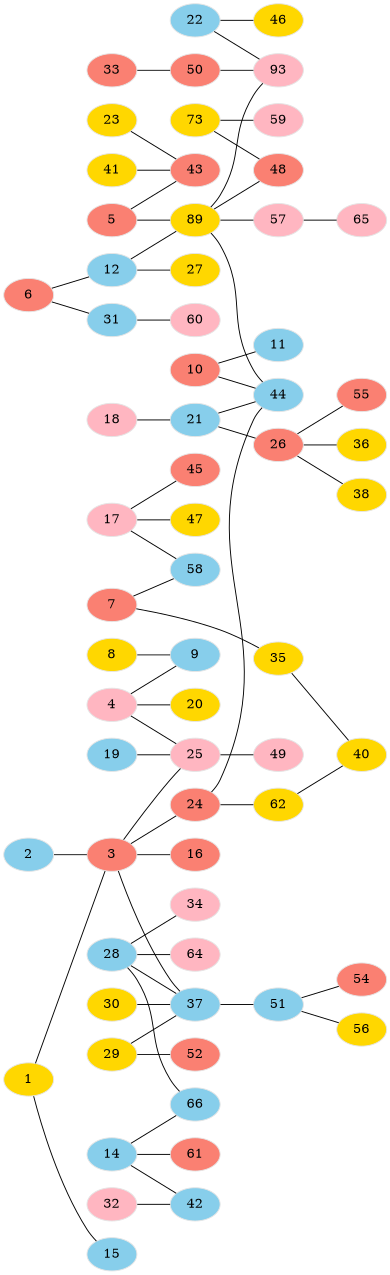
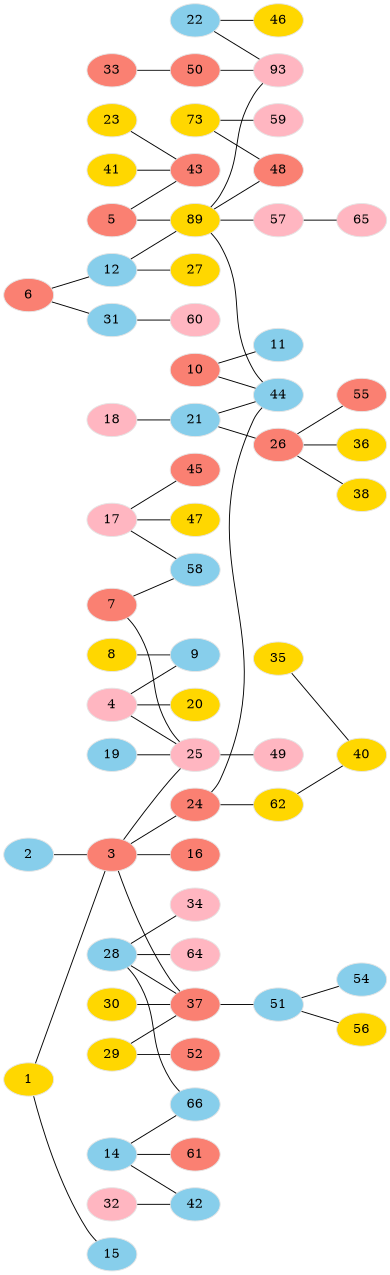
  graph {
    rankdir=LR
    node [color=gray90 fillcolor=gold style=filled]
    edge [weight=1.0]
    3 [fillcolor=salmon]
    1
    15 [fillcolor=skyblue]
    16 [fillcolor=salmon]
    24 [fillcolor=salmon]
    25 [fillcolor=lightpink]
-   37 [fillcolor=skyblue]
+   37 [fillcolor=salmon]
    2 [fillcolor=skyblue]
    44 [fillcolor=skyblue]
    62
    49 [fillcolor=lightpink]
    51 [fillcolor=skyblue]
    4 [fillcolor=lightpink]
    9 [fillcolor=skyblue]
    20
    5 [fillcolor=salmon]
    n17 [label=89]
    43 [fillcolor=salmon]
    48 [fillcolor=salmon]
    n20 [fillcolor=lightpink label=93]
    57 [fillcolor=lightpink]
    6 [fillcolor=salmon]
    12 [fillcolor=skyblue]
    31 [fillcolor=skyblue]
    27
    60 [fillcolor=lightpink]
    7 [fillcolor=salmon]
    58 [fillcolor=skyblue]
    8
    10 [fillcolor=salmon]
    11 [fillcolor=skyblue]
    n32 [label=73]
    59 [fillcolor=lightpink]
    14 [fillcolor=skyblue]
    42 [fillcolor=skyblue]
    61 [fillcolor=salmon]
    66 [fillcolor=skyblue]
    17 [fillcolor=lightpink]
    45 [fillcolor=salmon]
    47
    18 [fillcolor=lightpink]
    21 [fillcolor=skyblue]
    26 [fillcolor=salmon]
    19 [fillcolor=skyblue]
    36
    38
    55 [fillcolor=salmon]
    22 [fillcolor=skyblue]
    46
    23
    40
    28 [fillcolor=skyblue]
    34 [fillcolor=lightpink]
    64 [fillcolor=lightpink]
    29
    52 [fillcolor=salmon]
    30
    32 [fillcolor=lightpink]
    33 [fillcolor=salmon]
    50 [fillcolor=salmon]
    35
-   54 [fillcolor=salmon]
+   54 [fillcolor=skyblue]
    56
    65 [fillcolor=lightpink]
    41
    3 -- 16
    3 -- 24
    3 -- 25
    3 -- 37
    1 -- 3
    1 -- 15
    24 -- 44
    24 -- 62
    25 -- 49
    37 -- 51
    2 -- 3
    62 -- 40
    51 -- 54
    51 -- 56
    4 -- 25
    4 -- 9
    4 -- 20
    5 -- n17
    5 -- 43
    n17 -- 44
    n17 -- 48
    n17 -- n20
    n17 -- 57
    57 -- 65
    6 -- 12
    6 -- 31
    12 -- n17
    12 -- 27
    31 -- 60
-   7 -- 35
+   7 -- 25
    7 -- 58
    8 -- 9
    10 -- 44
    10 -- 11
    n32 -- 48
    n32 -- 59
    14 -- 42
    14 -- 61
    14 -- 66
    17 -- 58
    17 -- 45
    17 -- 47
    18 -- 21
    21 -- 44
    21 -- 26
    26 -- 36
    26 -- 38
    26 -- 55
    19 -- 25
    22 -- n20
    22 -- 46
    23 -- 43
    28 -- 37
    28 -- 66
    28 -- 34
    28 -- 64
    29 -- 37
    29 -- 52
    30 -- 37
    32 -- 42
    33 -- 50
    50 -- n20
    35 -- 40
    41 -- 43
  }
